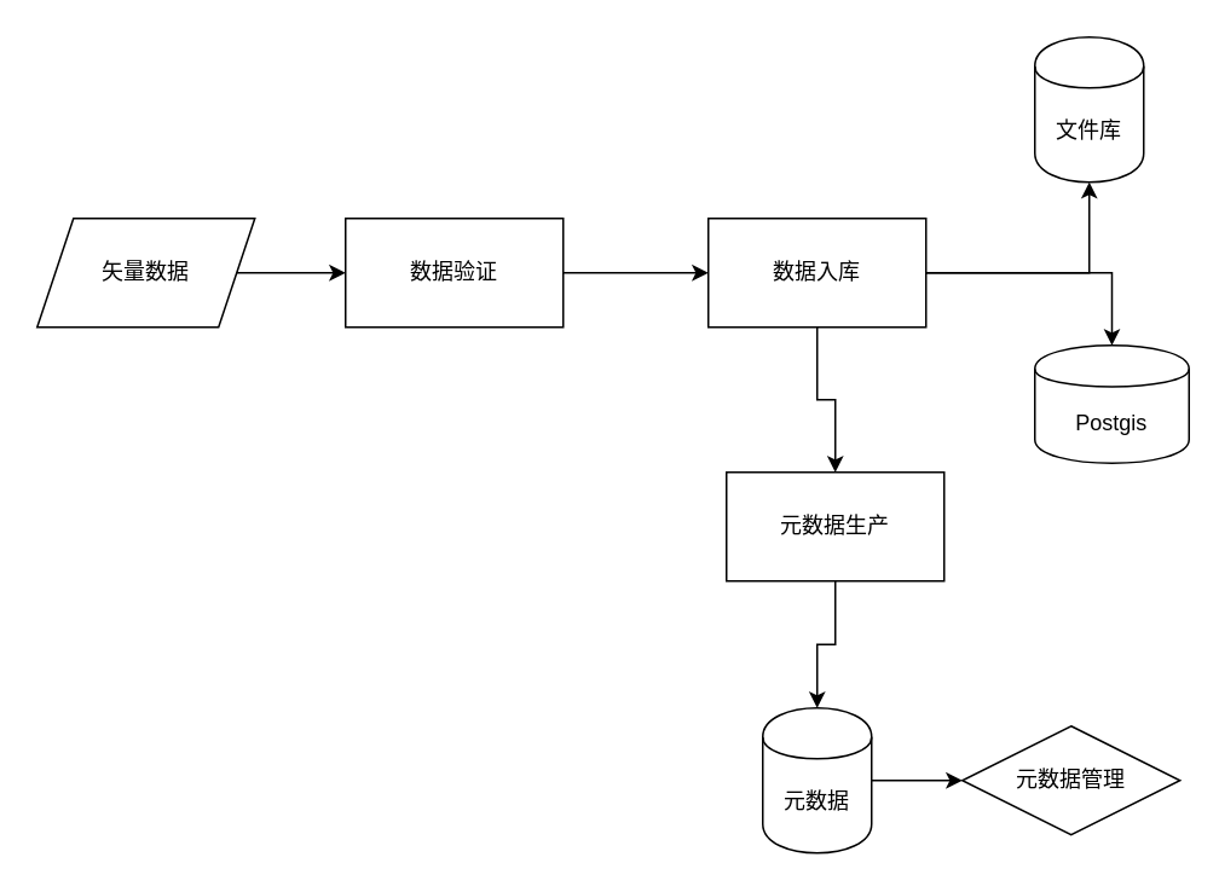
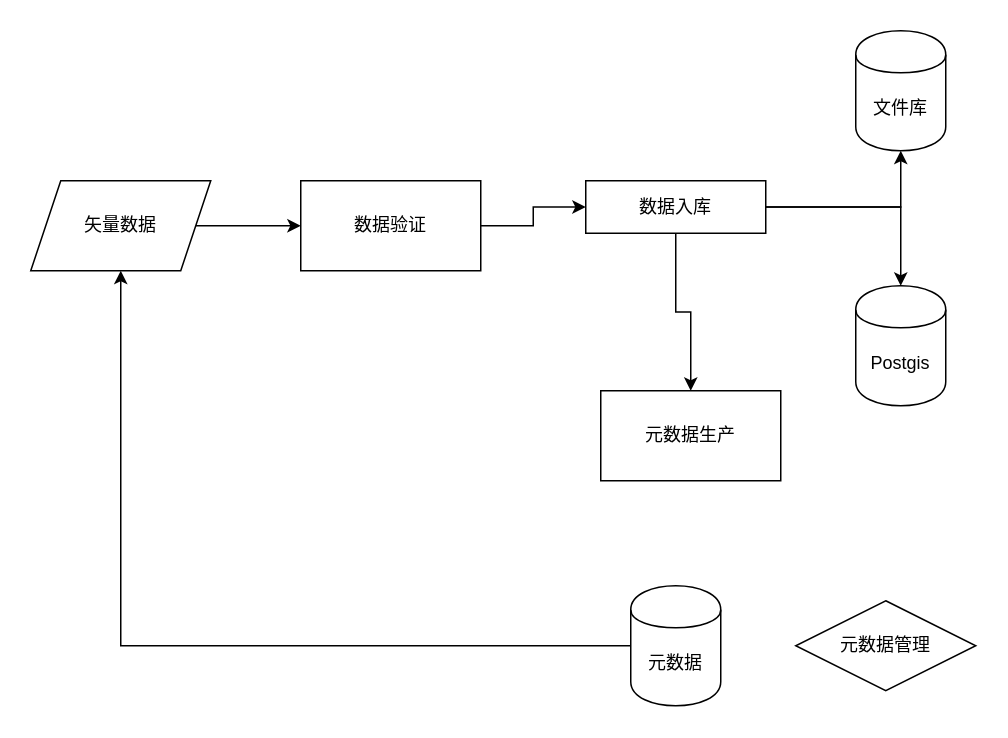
  <mxCell id="0" />
  <mxCell id="1" parent="0" />
  <mxCell id="2" value="" style="edgeStyle=orthogonalEdgeStyle;rounded=0;orthogonalLoop=1;jettySize=auto;html=1;" edge="1" parent="1" source="3" target="5"><mxGeometry relative="1" as="geometry" /></mxCell>
  <mxCell id="3" value="矢量数据" style="shape=parallelogram;perimeter=parallelogramPerimeter;whiteSpace=wrap;html=1;fixedSize=1;" vertex="1" parent="1"><mxGeometry x="20" y="120" width="120" height="60" as="geometry" /></mxCell>
  <mxCell id="4" value="" style="edgeStyle=orthogonalEdgeStyle;rounded=0;orthogonalLoop=1;jettySize=auto;html=1;" edge="1" parent="1" source="5" target="9"><mxGeometry relative="1" as="geometry" /></mxCell>
- <mxCell id="5" value="数据验证" style="whiteSpace=wrap;html=1;" vertex="1" parent="1"><mxGeometry x="190" y="120" width="120" height="60" as="geometry" /></mxCell>
+ <mxCell id="5" value="数据验证" style="whiteSpace=wrap;html=1;" vertex="1" parent="1"><mxGeometry x="200" y="120" width="120" height="60" as="geometry" /></mxCell>
  <mxCell id="6" value="" style="edgeStyle=orthogonalEdgeStyle;rounded=0;orthogonalLoop=1;jettySize=auto;html=1;" edge="1" parent="1" source="9" target="10"><mxGeometry relative="1" as="geometry" /></mxCell>
  <mxCell id="7" value="" style="edgeStyle=orthogonalEdgeStyle;rounded=0;orthogonalLoop=1;jettySize=auto;html=1;" edge="1" parent="1" source="9" target="11"><mxGeometry relative="1" as="geometry" /></mxCell>
  <mxCell id="8" value="" style="edgeStyle=orthogonalEdgeStyle;rounded=0;orthogonalLoop=1;jettySize=auto;html=1;" edge="1" parent="1" source="9" target="13"><mxGeometry relative="1" as="geometry" /></mxCell>
- <mxCell id="9" value="数据入库" style="whiteSpace=wrap;html=1;" vertex="1" parent="1"><mxGeometry x="390" y="120" width="120" height="60" as="geometry" /></mxCell>
+ <mxCell id="9" value="数据入库" style="whiteSpace=wrap;html=1;" vertex="1" parent="1"><mxGeometry x="390" y="120" width="120" height="35" as="geometry" /></mxCell>
  <mxCell id="10" value="文件库" style="shape=cylinder;whiteSpace=wrap;html=1;boundedLbl=1;backgroundOutline=1;" vertex="1" parent="1"><mxGeometry x="570" y="20" width="60" height="80" as="geometry" /></mxCell>
- <mxCell id="11" value="Postgis" style="shape=cylinder;whiteSpace=wrap;html=1;boundedLbl=1;backgroundOutline=1;" vertex="1" parent="1"><mxGeometry x="570" y="190" width="85" height="65" as="geometry" /></mxCell>
- <mxCell id="12" value="" style="edgeStyle=orthogonalEdgeStyle;rounded=0;orthogonalLoop=1;jettySize=auto;html=1;" edge="1" parent="1" source="13" target="15"><mxGeometry relative="1" as="geometry" /></mxCell>
+ <mxCell id="11" value="Postgis" style="shape=cylinder;whiteSpace=wrap;html=1;boundedLbl=1;backgroundOutline=1;" vertex="1" parent="1"><mxGeometry x="570" y="190" width="60" height="80" as="geometry" /></mxCell>
  <mxCell id="13" value="元数据生产" style="whiteSpace=wrap;html=1;" vertex="1" parent="1"><mxGeometry x="400" y="260" width="120" height="60" as="geometry" /></mxCell>
- <mxCell id="14" value="" style="edgeStyle=orthogonalEdgeStyle;rounded=0;orthogonalLoop=1;jettySize=auto;html=1;" edge="1" parent="1" source="15" target="16"><mxGeometry relative="1" as="geometry" /></mxCell>
+ <mxCell id="14" value="" style="edgeStyle=orthogonalEdgeStyle;rounded=0;orthogonalLoop=1;jettySize=auto;html=1;" edge="1" parent="1" source="15" target="3"><mxGeometry relative="1" as="geometry" /></mxCell>
  <mxCell id="15" value="元数据" style="shape=cylinder;whiteSpace=wrap;html=1;boundedLbl=1;backgroundOutline=1;" vertex="1" parent="1"><mxGeometry x="420" y="390" width="60" height="80" as="geometry" /></mxCell>
  <mxCell id="16" value="元数据管理" style="rhombus;whiteSpace=wrap;html=1;" vertex="1" parent="1"><mxGeometry x="530" y="400" width="120" height="60" as="geometry" /></mxCell>
